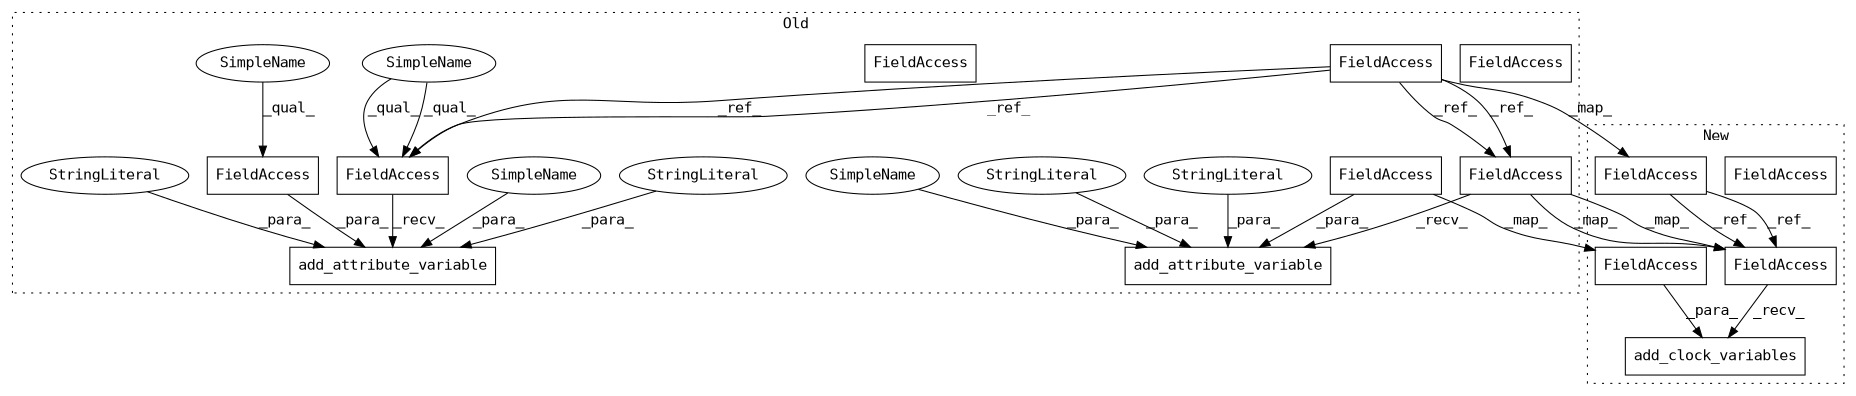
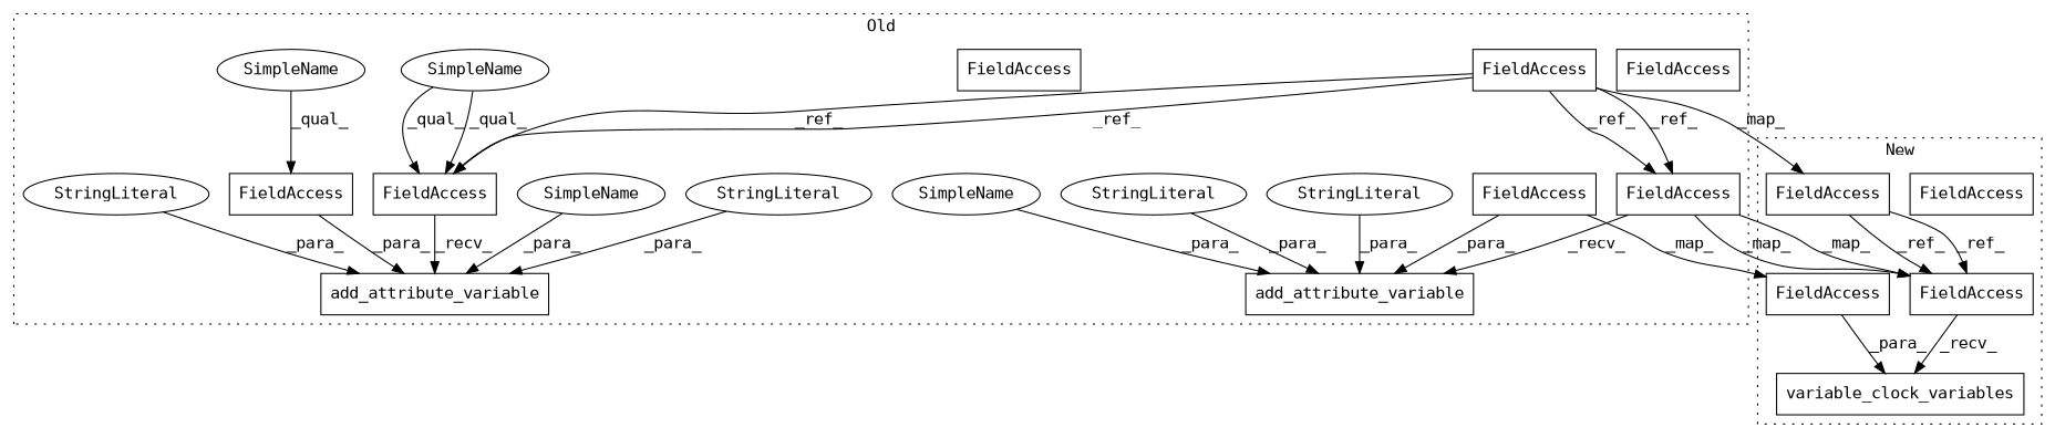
  digraph {
    fontname="DejaVu Sans Mono"
    node [a=22 l=14 s=1105 shape=box fontname="DejaVu Sans Mono"]
    edge [fontname="DejaVu Sans Mono"]
    n1 [a=32 l="23,1" label=add_attribute_variable s="1120,1169"]
    n2 [a=45 l=3 label=StringLiteral s=1143 shape=ellipse]
    n3 [a=45 l=4 label=StringLiteral s=1165 shape=ellipse]
    n4 [l=10 label=FieldAccess s=1154]
    n5 [label=FieldAccess]
    n6 [label=FieldAccess s=1069]
    n7 [label=FieldAccess s=1176]
    n8 [a=32 l="23,1" label=add_attribute_variable s="1191,1247"]
    n9 [l=10 label=FieldAccess s=1226]
    n10 [a=45 l=4 label=StringLiteral s=1214 shape=ellipse]
    n11 [a=45 l=5 label=StringLiteral s=1237 shape=ellipse]
    n12 [label=FieldAccess s=1176]
    n13 [label=FieldAccess]
    n14 [a=42 l=6 label=SimpleName s=1219 shape=ellipse]
    n15 [a=42 l=6 label=SimpleName s=1147 shape=ellipse]
    n16 [a=42 l=4 label=SimpleName s=1176 shape=ellipse]
    n17 [a=42 l=4 label=SimpleName s=1226 shape=ellipse]
-   n18 [a=32 l="20,1" label=add_clock_variables s="1120,1150"]
+   n18 [a=32 l="20,1" label=variable_clock_variables s="1120,1150"]
    n19 [l=10 label=FieldAccess s=1140]
    n20 [label=FieldAccess]
    n21 [label=FieldAccess s=1069]
    n22 [label=FieldAccess]
    subgraph cluster_1 {
      label=Old
      style=dotted
      n1
      n2
      n3
      n4
      n5
      n6
      n7
      n8
      n9
      n10
      n11
      n12
      n13
      n14
      n15
      n16
      n17
    }
    subgraph cluster_2 {
      label=New
      style=dotted
      n18
      n19
      n20
      n21
      n22
    }
    n2 -> n1 [label=_para_]
    n3 -> n1 [label=_para_]
    n4 -> n1 [label=_para_]
    n4 -> n19 [label=_map_]
    n6 -> n12 [label=_ref_]
    n6 -> n12 [label=_ref_]
    n6 -> n13 [label=_ref_]
    n6 -> n13 [label=_ref_]
    n6 -> n21 [label=_map_]
    n9 -> n8 [label=_para_]
    n10 -> n8 [label=_para_]
    n11 -> n8 [label=_para_]
    n12 -> n8 [label=_recv_]
    n13 -> n1 [label=_recv_]
    n13 -> n22 [label=_map_]
    n13 -> n22 [label=_map_]
    n14 -> n8 [label=_para_]
    n15 -> n1 [label=_para_]
    n16 -> n12 [label=_qual_]
    n16 -> n12 [label=_qual_]
    n17 -> n9 [label=_qual_]
    n19 -> n18 [label=_para_]
    n21 -> n22 [label=_ref_]
    n21 -> n22 [label=_ref_]
    n22 -> n18 [label=_recv_]
  }
